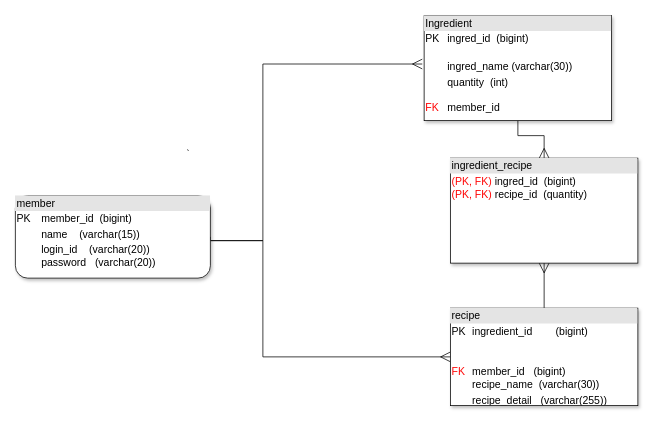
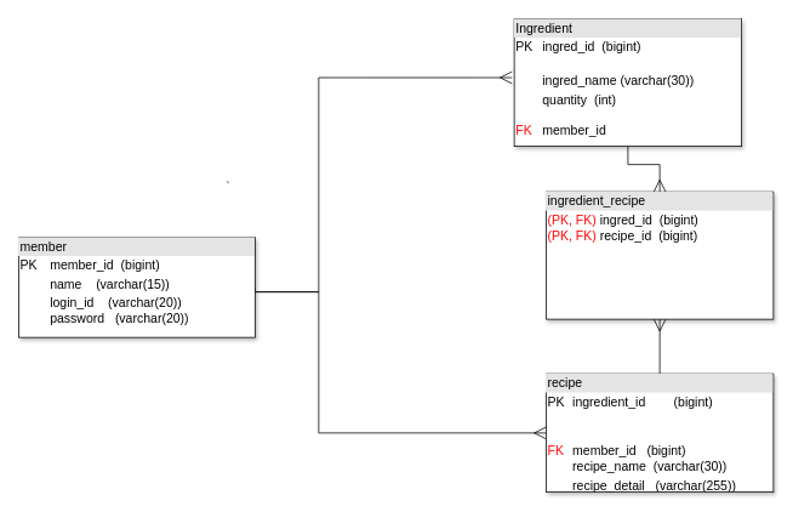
  <mxCell id="0" />
  <mxCell id="1" parent="0" />
  <mxCell id="2" value="`" style="text;html=1;align=center;verticalAlign=middle;resizable=0;points=[];autosize=1;strokeColor=none;fillColor=none;" vertex="1" parent="1"><mxGeometry x="235" y="188" width="30" height="30" as="geometry" /></mxCell>
  <mxCell id="3" style="edgeStyle=orthogonalEdgeStyle;rounded=0;orthogonalLoop=1;jettySize=auto;html=1;entryX=-0.01;entryY=0.461;entryDx=0;entryDy=0;endArrow=ERmany;endFill=0;endSize=11;entryPerimeter=0;" edge="1" parent="1" source="5" target="9"><mxGeometry relative="1" as="geometry"><Array as="points"><mxPoint x="350" y="320" /><mxPoint x="350" y="84" /></Array><mxPoint x="540" y="85" as="targetPoint" /></mxGeometry></mxCell>
  <mxCell id="4" style="edgeStyle=orthogonalEdgeStyle;rounded=0;orthogonalLoop=1;jettySize=auto;html=1;endArrow=ERmany;endFill=0;endSize=11;entryX=0;entryY=0.5;entryDx=0;entryDy=0;exitX=1;exitY=0.5;exitDx=0;exitDy=0;" edge="1" parent="1" source="5" target="7"><mxGeometry relative="1" as="geometry"><mxPoint x="235" y="265" as="sourcePoint" /><mxPoint x="430" y="507.5" as="targetPoint" /><Array as="points"><mxPoint x="350" y="320" /><mxPoint x="350" y="475" /></Array></mxGeometry></mxCell>
- <mxCell id="5" value="&lt;div style=&quot;box-sizing: border-box; width: 100%; background: rgb(228, 228, 228); padding: 2px; font-size: 14px;&quot;&gt;&lt;font style=&quot;font-size: 14px;&quot;&gt;member&lt;/font&gt;&lt;/div&gt;&lt;table style=&quot;width: 100%; font-size: 14px;&quot; cellpadding=&quot;2&quot; cellspacing=&quot;0&quot;&gt;&lt;tbody&gt;&lt;tr&gt;&lt;td&gt;&lt;font style=&quot;font-size: 14px;&quot;&gt;PK&lt;/font&gt;&lt;/td&gt;&lt;td&gt;&lt;font style=&quot;font-size: 14px;&quot;&gt;member_id&lt;span style=&quot;white-space: pre;&quot;&gt; &lt;span style=&quot;white-space: pre;&quot;&gt; &lt;/span&gt;&lt;/span&gt;(bigint)&lt;/font&gt;&lt;/td&gt;&lt;/tr&gt;&lt;tr&gt;&lt;td&gt;&lt;br&gt;&lt;/td&gt;&lt;td&gt;&lt;font style=&quot;font-size: 14px;&quot;&gt;name&lt;span style=&quot;white-space: pre;&quot;&gt; &lt;span style=&quot;white-space: pre;&quot;&gt; &lt;span style=&quot;white-space: pre;&quot;&gt; &lt;/span&gt;&lt;span style=&quot;white-space: pre;&quot;&gt; &lt;/span&gt;&lt;/span&gt;&lt;/span&gt;(varchar(15))&lt;br&gt;&lt;/font&gt;&lt;/td&gt;&lt;/tr&gt;&lt;tr&gt;&lt;td&gt;&lt;br&gt;&lt;/td&gt;&lt;td&gt;&lt;font style=&quot;font-size: 14px;&quot;&gt;login_id&lt;span style=&quot;white-space: pre;&quot;&gt; &lt;span style=&quot;white-space: pre;&quot;&gt; &lt;span style=&quot;white-space: pre;&quot;&gt; &lt;/span&gt;&lt;span style=&quot;white-space: pre;&quot;&gt; &lt;/span&gt;&lt;/span&gt;&lt;/span&gt;(varchar(20))&lt;br&gt;password&lt;span style=&quot;white-space: pre;&quot;&gt; &lt;/span&gt;&lt;span style=&quot;white-space: pre;&quot;&gt; &lt;/span&gt;&lt;span style=&quot;white-space: pre;&quot;&gt; &lt;/span&gt;(varchar(20))&lt;br&gt;&lt;br&gt;&lt;br&gt;&lt;/font&gt;&lt;/td&gt;&lt;/tr&gt;&lt;/tbody&gt;&lt;/table&gt;" style="verticalAlign=top;align=left;overflow=fill;html=1;whiteSpace=wrap;shadow=1;rounded=1;" vertex="1" parent="1"><mxGeometry x="20" y="260" width="260" height="110" as="geometry" /></mxCell>
+ <mxCell id="5" value="&lt;div style=&quot;box-sizing: border-box; width: 100%; background: rgb(228, 228, 228); padding: 2px; font-size: 14px;&quot;&gt;&lt;font style=&quot;font-size: 14px;&quot;&gt;member&lt;/font&gt;&lt;/div&gt;&lt;table style=&quot;width: 100%; font-size: 14px;&quot; cellpadding=&quot;2&quot; cellspacing=&quot;0&quot;&gt;&lt;tbody&gt;&lt;tr&gt;&lt;td&gt;&lt;font style=&quot;font-size: 14px;&quot;&gt;PK&lt;/font&gt;&lt;/td&gt;&lt;td&gt;&lt;font style=&quot;font-size: 14px;&quot;&gt;member_id&lt;span style=&quot;white-space: pre;&quot;&gt; &lt;span style=&quot;white-space: pre;&quot;&gt; &lt;/span&gt;&lt;/span&gt;(bigint)&lt;/font&gt;&lt;/td&gt;&lt;/tr&gt;&lt;tr&gt;&lt;td&gt;&lt;br&gt;&lt;/td&gt;&lt;td&gt;&lt;font style=&quot;font-size: 14px;&quot;&gt;name&lt;span style=&quot;white-space: pre;&quot;&gt; &lt;span style=&quot;white-space: pre;&quot;&gt; &lt;span style=&quot;white-space: pre;&quot;&gt; &lt;/span&gt;&lt;span style=&quot;white-space: pre;&quot;&gt; &lt;/span&gt;&lt;/span&gt;&lt;/span&gt;(varchar(15))&lt;br&gt;&lt;/font&gt;&lt;/td&gt;&lt;/tr&gt;&lt;tr&gt;&lt;td&gt;&lt;br&gt;&lt;/td&gt;&lt;td&gt;&lt;font style=&quot;font-size: 14px;&quot;&gt;login_id&lt;span style=&quot;white-space: pre;&quot;&gt; &lt;span style=&quot;white-space: pre;&quot;&gt; &lt;span style=&quot;white-space: pre;&quot;&gt; &lt;/span&gt;&lt;span style=&quot;white-space: pre;&quot;&gt; &lt;/span&gt;&lt;/span&gt;&lt;/span&gt;(varchar(20))&lt;br&gt;password&lt;span style=&quot;white-space: pre;&quot;&gt; &lt;/span&gt;&lt;span style=&quot;white-space: pre;&quot;&gt; &lt;/span&gt;&lt;span style=&quot;white-space: pre;&quot;&gt; &lt;/span&gt;(varchar(20))&lt;br&gt;&lt;br&gt;&lt;br&gt;&lt;/font&gt;&lt;/td&gt;&lt;/tr&gt;&lt;/tbody&gt;&lt;/table&gt;" style="verticalAlign=top;align=left;overflow=fill;html=1;whiteSpace=wrap;shadow=1;" vertex="1" parent="1"><mxGeometry x="20" y="260" width="260" height="110" as="geometry" /></mxCell>
  <mxCell id="6" style="edgeStyle=orthogonalEdgeStyle;rounded=0;orthogonalLoop=1;jettySize=auto;html=1;entryX=0.5;entryY=1;entryDx=0;entryDy=0;endArrow=ERmany;endFill=0;endSize=11;" edge="1" parent="1" source="7" target="11"><mxGeometry relative="1" as="geometry" /></mxCell>
  <mxCell id="7" value="&lt;div style=&quot;box-sizing: border-box; width: 100%; background: rgb(228, 228, 228); padding: 2px; font-size: 14px;&quot;&gt;&lt;font style=&quot;font-size: 14px;&quot;&gt;recipe&lt;/font&gt;&lt;/div&gt;&lt;table style=&quot;width: 100%; font-size: 14px;&quot; cellpadding=&quot;2&quot; cellspacing=&quot;0&quot;&gt;&lt;tbody&gt;&lt;tr&gt;&lt;td&gt;&lt;font style=&quot;font-size: 14px;&quot;&gt;PK&lt;/font&gt;&lt;/td&gt;&lt;td&gt;&lt;font style=&quot;font-size: 14px;&quot;&gt;ingredient_id&lt;span style=&quot;white-space: pre;&quot;&gt; &lt;/span&gt;&amp;nbsp; &amp;nbsp;&lt;span style=&quot;white-space: pre;&quot;&gt; &lt;/span&gt;&lt;span style=&quot;white-space: pre;&quot;&gt; &lt;span style=&quot;white-space: pre;&quot;&gt; &lt;/span&gt;&lt;span style=&quot;white-space: pre;&quot;&gt; &lt;/span&gt;&lt;/span&gt;(bigint)&lt;br&gt;&lt;/font&gt;&lt;/td&gt;&lt;/tr&gt;&lt;tr&gt;&lt;td&gt;&lt;font color=&quot;#ff0808&quot;&gt;&lt;br&gt;FK&lt;/font&gt;&lt;/td&gt;&lt;td&gt;&lt;font style=&quot;font-size: 14px;&quot;&gt;&lt;br&gt;&lt;br&gt;member_id &lt;span style=&quot;white-space: pre;&quot;&gt; &lt;/span&gt;&lt;span style=&quot;white-space: pre;&quot;&gt; &lt;/span&gt;(bigint)&lt;br&gt;recipe_name&lt;span style=&quot;white-space: pre;&quot;&gt; &lt;/span&gt;&lt;span style=&quot;white-space: pre;&quot;&gt; &lt;/span&gt;(varchar(30))&lt;span style=&quot;white-space: pre;&quot;&gt; &lt;/span&gt;&lt;br&gt;&lt;/font&gt;&lt;/td&gt;&lt;/tr&gt;&lt;tr&gt;&lt;td&gt;&lt;font style=&quot;font-size: 14px;&quot;&gt;&lt;br&gt;&lt;/font&gt;&lt;/td&gt;&lt;td&gt;&lt;font style=&quot;font-size: 14px;&quot;&gt;recipe_detail&lt;span style=&quot;white-space: pre;&quot;&gt; &lt;span style=&quot;white-space: pre;&quot;&gt; &lt;/span&gt;&lt;span style=&quot;white-space: pre;&quot;&gt; &lt;/span&gt;&lt;/span&gt;(varchar(255))&lt;br&gt;&lt;br&gt;&lt;/font&gt;&lt;/td&gt;&lt;/tr&gt;&lt;/tbody&gt;&lt;/table&gt;" style="verticalAlign=top;align=left;overflow=fill;html=1;whiteSpace=wrap;shadow=1;" vertex="1" parent="1"><mxGeometry x="600" y="410" width="250" height="130" as="geometry" /></mxCell>
  <mxCell id="8" style="edgeStyle=orthogonalEdgeStyle;rounded=0;orthogonalLoop=1;jettySize=auto;html=1;entryX=0.5;entryY=0;entryDx=0;entryDy=0;endArrow=ERmany;endFill=0;endSize=11;" edge="1" parent="1" source="9" target="11"><mxGeometry relative="1" as="geometry" /></mxCell>
  <mxCell id="9" value="&lt;div style=&quot;box-sizing: border-box; width: 100%; background: rgb(228, 228, 228); padding: 2px; font-size: 14px;&quot;&gt;&lt;font style=&quot;font-size: 14px;&quot;&gt;Ingredient&lt;/font&gt;&lt;/div&gt;&lt;table style=&quot;width: 100%; font-size: 14px;&quot; cellpadding=&quot;2&quot; cellspacing=&quot;0&quot;&gt;&lt;tbody&gt;&lt;tr&gt;&lt;td&gt;&lt;font style=&quot;font-size: 14px;&quot;&gt;PK&lt;/font&gt;&lt;/td&gt;&lt;td&gt;&lt;font style=&quot;font-size: 14px;&quot;&gt;ingred_id&lt;span style=&quot;white-space: pre;&quot;&gt; &lt;/span&gt;&lt;span style=&quot;white-space: pre;&quot;&gt; &lt;/span&gt;(bigint)&lt;br&gt;&lt;/font&gt;&lt;/td&gt;&lt;/tr&gt;&lt;tr&gt;&lt;td&gt;&lt;font style=&quot;font-size: 14px;&quot;&gt;&lt;font style=&quot;font-size: 14px;&quot; color=&quot;#ff0808&quot;&gt;&lt;br&gt;&lt;/font&gt;&lt;/font&gt;&lt;/td&gt;&lt;td&gt;&lt;font style=&quot;font-size: 14px;&quot;&gt;&lt;br&gt;ingred_name&lt;span style=&quot;white-space: pre;&quot;&gt; &lt;/span&gt;(varchar(30))&lt;br&gt;&lt;/font&gt;&lt;/td&gt;&lt;/tr&gt;&lt;tr&gt;&lt;td&gt;&lt;font color=&quot;#ff0000&quot; style=&quot;font-size: 14px;&quot;&gt;FK&lt;/font&gt;&lt;/td&gt;&lt;td&gt;&lt;font style=&quot;font-size: 14px;&quot;&gt;quantity&lt;span style=&quot;white-space: pre;&quot;&gt; &lt;span style=&quot;white-space: pre;&quot;&gt; &lt;/span&gt;&lt;/span&gt;(int)&lt;br&gt;&lt;br&gt;member_id&lt;br&gt;&lt;br&gt;&lt;br&gt;&lt;/font&gt;&lt;/td&gt;&lt;/tr&gt;&lt;/tbody&gt;&lt;/table&gt;" style="verticalAlign=top;align=left;overflow=fill;html=1;whiteSpace=wrap;shadow=1;" vertex="1" parent="1"><mxGeometry x="565" y="20" width="250" height="140" as="geometry" /></mxCell>
  <mxCell id="10" value="n:m" style="text;html=1;align=center;verticalAlign=middle;resizable=0;points=[];autosize=1;strokeColor=none;fillColor=none;" vertex="1" parent="1"><mxGeometry x="660" y="278" width="40" height="30" as="geometry" /></mxCell>
- <mxCell id="11" value="&lt;div style=&quot;box-sizing: border-box; width: 100%; background: rgb(228, 228, 228); padding: 2px; font-size: 14px;&quot;&gt;&lt;font style=&quot;font-size: 14px;&quot;&gt;ingredient_recipe&lt;/font&gt;&lt;/div&gt;&lt;table style=&quot;width: 100%; font-size: 14px;&quot; cellpadding=&quot;2&quot; cellspacing=&quot;0&quot;&gt;&lt;tbody&gt;&lt;tr&gt;&lt;td&gt;&lt;font color=&quot;#ff0808&quot;&gt;(PK, FK)&lt;/font&gt;&lt;span style=&quot;white-space: pre;&quot;&gt; &lt;/span&gt;ingred_id&lt;span style=&quot;white-space: pre;&quot;&gt; &lt;/span&gt;&lt;span style=&quot;white-space: pre;&quot;&gt; &lt;/span&gt;(bigint)&lt;br&gt;&lt;font color=&quot;#ff0000&quot;&gt;(PK, FK)&lt;/font&gt;&lt;span style=&quot;white-space: pre;&quot;&gt; &lt;/span&gt;recipe_id&lt;span style=&quot;white-space: pre;&quot;&gt; &lt;/span&gt;&lt;span style=&quot;white-space: pre;&quot;&gt; &lt;/span&gt;(quantity)&lt;/td&gt;&lt;td&gt;&lt;/td&gt;&lt;/tr&gt;&lt;tr&gt;&lt;td&gt;&lt;/td&gt;&lt;td&gt;&lt;font style=&quot;font-size: 14px;&quot;&gt;&lt;br&gt;&lt;br&gt;&lt;br&gt;&lt;/font&gt;&lt;/td&gt;&lt;/tr&gt;&lt;/tbody&gt;&lt;/table&gt;" style="verticalAlign=top;align=left;overflow=fill;html=1;whiteSpace=wrap;shadow=1;" vertex="1" parent="1"><mxGeometry x="600" y="210" width="250" height="140" as="geometry" /></mxCell>
+ <mxCell id="11" value="&lt;div style=&quot;box-sizing: border-box; width: 100%; background: rgb(228, 228, 228); padding: 2px; font-size: 14px;&quot;&gt;&lt;font style=&quot;font-size: 14px;&quot;&gt;ingredient_recipe&lt;/font&gt;&lt;/div&gt;&lt;table style=&quot;width: 100%; font-size: 14px;&quot; cellpadding=&quot;2&quot; cellspacing=&quot;0&quot;&gt;&lt;tbody&gt;&lt;tr&gt;&lt;td&gt;&lt;font color=&quot;#ff0808&quot;&gt;(PK, FK)&lt;/font&gt;&lt;span style=&quot;white-space: pre;&quot;&gt; &lt;/span&gt;ingred_id&lt;span style=&quot;white-space: pre;&quot;&gt; &lt;/span&gt;&lt;span style=&quot;white-space: pre;&quot;&gt; &lt;/span&gt;(bigint)&lt;br&gt;&lt;font color=&quot;#ff0000&quot;&gt;(PK, FK)&lt;/font&gt;&lt;span style=&quot;white-space: pre;&quot;&gt; &lt;/span&gt;recipe_id&lt;span style=&quot;white-space: pre;&quot;&gt; &lt;/span&gt;&lt;span style=&quot;white-space: pre;&quot;&gt; &lt;/span&gt;(bigint)&lt;/td&gt;&lt;td&gt;&lt;/td&gt;&lt;/tr&gt;&lt;tr&gt;&lt;td&gt;&lt;/td&gt;&lt;td&gt;&lt;font style=&quot;font-size: 14px;&quot;&gt;&lt;br&gt;&lt;br&gt;&lt;br&gt;&lt;/font&gt;&lt;/td&gt;&lt;/tr&gt;&lt;/tbody&gt;&lt;/table&gt;" style="verticalAlign=top;align=left;overflow=fill;html=1;whiteSpace=wrap;shadow=1;" vertex="1" parent="1"><mxGeometry x="600" y="210" width="250" height="140" as="geometry" /></mxCell>
